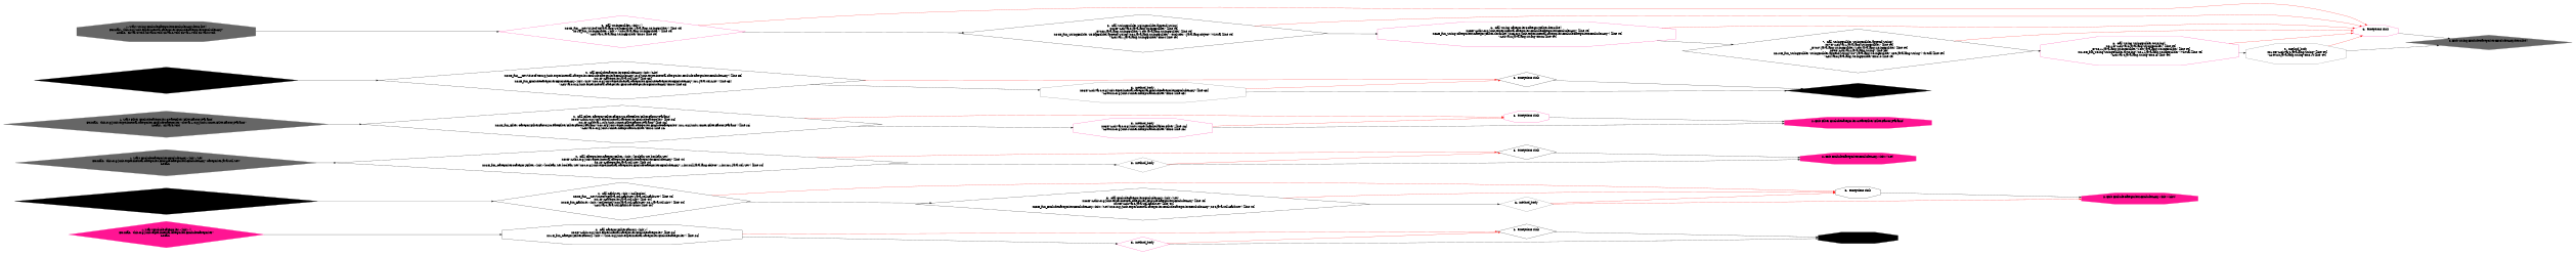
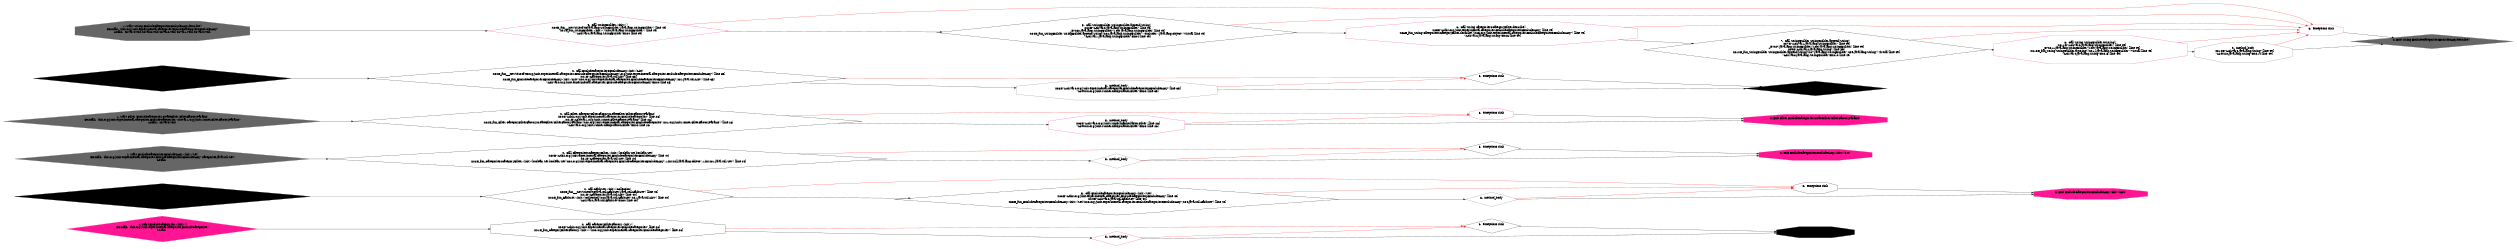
  digraph {
    rankdir=LR
    node [color=black shape=diamond]
    n1 [color=deeppink label="1: Start ExcludeCategories.<init>()\nFormals:  this:org.junit.experimental.categories.ExcludeCategories*\nLocals:  \n  " style=filled]
    n2 [label="4:  Call CategoryFilterFactory.<init>() \n   n$0=*&this:org.junit.experimental.categories.ExcludeCategories* [line 26]\n  n$1=_fun_CategoryFilterFactory.<init>()(n$0:org.junit.experimental.categories.ExcludeCategories*) [line 26]\n " shape=octagon]
    n3 [label="3:  exceptions sink \n  "]
    n4 [color=deeppink label="5:  method_body \n  "]
    n5 [label="2: Exit ExcludeCategories.<init>() \n  " shape=octagon style=filled]
    n6 [label="1: Start ExcludeCategories$ExcludesAny.<init>(List)\nFormals:  this:org.junit.experimental.categories.ExcludeCategories$ExcludesAny* categories:java.util.List*\nLocals:  $irvar0:void \n  " style=filled]
    n7 [label="4:  Call HashSet.<init>(Collection) \n   n$0=_fun___new(sizeof(t=java.util.HashSet):java.util.HashSet*) [line 40]\n  n$1=*&categories:java.util.List* [line 40]\n  n$2=_fun_HashSet.<init>(Collection)(n$0:java.util.HashSet*,n$1:java.util.List*) [line 40]\n  *&$irvar0:java.util.HashSet*=n$0 [line 40]\n "]
    n8 [label="3:  exceptions sink \n  " shape=octagon]
    n9 [label="5:  Call ExcludeCategories$ExcludesAny.<init>(Set) \n   n$3=*&this:org.junit.experimental.categories.ExcludeCategories$ExcludesAny* [line 40]\n  n$4=*&$irvar0:java.util.HashSet* [line 40]\n  n$5=_fun_ExcludeCategories$ExcludesAny.<init>(Set)(n$3:org.junit.experimental.categories.ExcludeCategories$ExcludesAny*,n$4:java.util.HashSet*) [line 40]\n "]
    n10 [color=deeppink label="2: Exit ExcludeCategories$ExcludesAny.<init>(List) \n  " shape=octagon style=filled]
    n11 [color=gray40 label="6:  method_body \n  "]
    n12 [color=gray40 label="1: Start ExcludeCategories$ExcludesAny.<init>(Set)\nFormals:  this:org.junit.experimental.categories.ExcludeCategories$ExcludesAny* categories:java.util.Set*\nLocals:  \n  " style=filled]
    n13 [label="4:  Call Categories$CategoryFilter.<init>(boolean,Set,boolean,Set) \n   n$0=*&this:org.junit.experimental.categories.ExcludeCategories$ExcludesAny* [line 44]\n  n$1=*&categories:java.util.Set* [line 44]\n  n$2=_fun_Categories$CategoryFilter.<init>(boolean,Set,boolean,Set)(n$0:org.junit.experimental.categories.ExcludeCategories$ExcludesAny*,1:int,null:java.lang.Object*,1:int,n$1:java.util.Set*) [line 44]\n "]
    n14 [label="3:  exceptions sink \n  "]
    n15 [color=gray40 label="5:  method_body \n  "]
    n16 [color=deeppink label="2: Exit ExcludeCategories$ExcludesAny.<init>(Set) \n  " shape=octagon style=filled]
    n17 [color=gray40 label="1: Start Filter ExcludeCategories.createFilter(FilterFactoryParams)\nFormals:  this:org.junit.experimental.categories.ExcludeCategories* $bcvar1:org.junit.runner.FilterFactoryParams*\nLocals:  $irvar0:void \n  " style=filled]
    n18 [label="4:  Call Filter CategoryFilterFactory.createFilter(FilterFactoryParams) \n   n$0=*&this:org.junit.experimental.categories.ExcludeCategories* [line 26]\n  n$1=*&$bcvar1:org.junit.runner.FilterFactoryParams* [line 26]\n  n$2=_fun_Filter CategoryFilterFactory.createFilter(FilterFactoryParams)(n$0:org.junit.experimental.categories.ExcludeCategories*,n$1:org.junit.runner.FilterFactoryParams*) [line 26]\n  *&$irvar0:org.junit.runner.manipulation.Filter*=n$2 [line 26]\n "]
    n19 [color=deeppink label="3:  exceptions sink \n  " shape=octagon]
    n20 [color=deeppink label="5:  method_body \n   n$3=*&$irvar0:org.junit.runner.manipulation.Filter* [line 26]\n  *&return:org.junit.runner.manipulation.Filter*=n$3 [line 26]\n " shape=octagon]
    n21 [color=deeppink label="2: Exit Filter ExcludeCategories.createFilter(FilterFactoryParams) \n  " shape=octagon style=filled]
    n22 [label="1: Start Filter ExcludeCategories.createFilter(List)\nFormals:  this:org.junit.experimental.categories.ExcludeCategories* categories:java.util.List*\nLocals:  $irvar0:void \n  " style=filled]
    n23 [label="4:  Call ExcludeCategories$ExcludesAny.<init>(List) \n   n$0=_fun___new(sizeof(t=org.junit.experimental.categories.ExcludeCategories$ExcludesAny):org.junit.experimental.categories.ExcludeCategories$ExcludesAny*) [line 35]\n  n$1=*&categories:java.util.List* [line 35]\n  n$2=_fun_ExcludeCategories$ExcludesAny.<init>(List)(n$0:org.junit.experimental.categories.ExcludeCategories$ExcludesAny*,n$1:java.util.List*) [line 35]\n  *&$irvar0:org.junit.experimental.categories.ExcludeCategories$ExcludesAny*=n$0 [line 35]\n "]
    n24 [label="3:  exceptions sink \n  "]
    n25 [color=gray40 label="5:  method_body \n   n$3=*&$irvar0:org.junit.experimental.categories.ExcludeCategories$ExcludesAny* [line 35]\n  *&return:org.junit.runner.manipulation.Filter*=n$3 [line 35]\n " shape=octagon]
    n26 [label="2: Exit Filter ExcludeCategories.createFilter(List) \n  " style=filled]
    n27 [color=gray40 label="1: Start String ExcludeCategories$ExcludesAny.describe()\nFormals:  this:org.junit.experimental.categories.ExcludeCategories$ExcludesAny*\nLocals:  $irvar4:void $irvar3:void $irvar2:void $irvar1:void $irvar0:void \n  " shape=octagon style=filled]
    n28 [color=deeppink label="4:  Call StringBuilder.<init>() \n   n$0=_fun___new(sizeof(t=java.lang.StringBuilder):java.lang.StringBuilder*) [line 49]\n  n$1=_fun_StringBuilder.<init>()(n$0:java.lang.StringBuilder*) [line 49]\n  *&$irvar0:java.lang.StringBuilder*=n$0 [line 49]\n "]
    n29 [color=deeppink label="3:  exceptions sink \n  " shape=octagon]
    n30 [label="5:  Call StringBuilder StringBuilder.append(String) \n   n$2=*&$irvar0:java.lang.StringBuilder* [line 49]\n  _=*n$2:java.lang.StringBuilder*(root java.lang.StringBuilder) [line 49]\n  n$4=_fun_StringBuilder StringBuilder.append(String)(n$2:java.lang.StringBuilder*,\"excludes \":java.lang.Object*) virtual [line 49]\n  *&$irvar1:java.lang.StringBuilder*=n$4 [line 49]\n "]
    n31 [color=gray40 label="2: Exit String ExcludeCategories$ExcludesAny.describe() \n  " style=filled]
    n32 [color=deeppink label="6:  Call String Categories$CategoryFilter.describe() \n   n$5=*&this:org.junit.experimental.categories.ExcludeCategories$ExcludesAny* [line 49]\n  n$6=_fun_String Categories$CategoryFilter.describe()(n$5:org.junit.experimental.categories.ExcludeCategories$ExcludesAny*) [line 49]\n  *&$irvar2:java.lang.String*=n$6 [line 49]\n " shape=octagon]
    n33 [label="7:  Call StringBuilder StringBuilder.append(String) \n   n$7=*&$irvar1:java.lang.StringBuilder* [line 49]\n  _=*n$7:java.lang.StringBuilder*(root java.lang.StringBuilder) [line 49]\n  n$9=*&$irvar2:java.lang.String* [line 49]\n  n$10=_fun_StringBuilder StringBuilder.append(String)(n$7:java.lang.StringBuilder*,n$9:java.lang.String*) virtual [line 49]\n  *&$irvar3:java.lang.StringBuilder*=n$10 [line 49]\n "]
    n34 [color=deeppink label="8:  Call String StringBuilder.toString() \n   n$11=*&$irvar3:java.lang.StringBuilder* [line 49]\n  _=*n$11:java.lang.StringBuilder*(root java.lang.StringBuilder) [line 49]\n  n$13=_fun_String StringBuilder.toString()(n$11:java.lang.StringBuilder*) virtual [line 49]\n  *&$irvar4:java.lang.String*=n$13 [line 49]\n " shape=octagon]
    n35 [color=gray40 label="9:  method_body \n   n$14=*&$irvar4:java.lang.String* [line 49]\n  *&return:java.lang.String*=n$14 [line 49]\n " shape=octagon]
    n1 -> n2
    n2 -> n3 [color=red]
    n2 -> n4
    n3 -> n5
    n4 -> n3 [color=red]
    n4 -> n5
    n6 -> n7
    n7 -> n8 [color=red]
    n7 -> n9
    n8 -> n10
    n9 -> n8 [color=red]
    n9 -> n11
    n11 -> n8 [color=red]
-   n11 -> n10 [color=red]
+   n11 -> n10
    n12 -> n13
    n13 -> n14 [color=red]
    n13 -> n15
    n14 -> n16
    n15 -> n14 [color=red]
    n15 -> n16
    n17 -> n18
    n18 -> n19 [color=red]
    n18 -> n20
    n19 -> n21
    n20 -> n19 [color=red]
    n20 -> n21
    n22 -> n23
    n23 -> n24 [color=red]
    n23 -> n25
    n24 -> n26
    n25 -> n24 [color=red]
    n25 -> n26
    n27 -> n28
    n28 -> n29 [color=red]
    n28 -> n30
    n29 -> n31
    n30 -> n29 [color=red]
    n30 -> n32
    n32 -> n29 [color=red]
    n32 -> n33
    n33 -> n29 [color=red]
    n33 -> n34
    n34 -> n29 [color=red]
    n34 -> n35
    n35 -> n29 [color=red]
    n35 -> n31
  }
